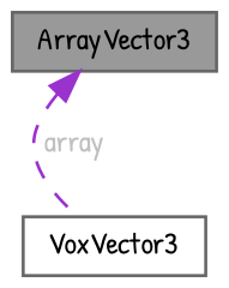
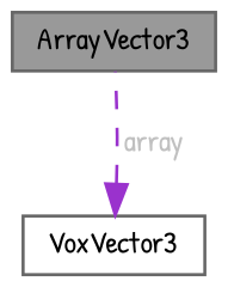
  digraph {
    fontname="Patrick Hand"
    node [color=gray40 fontname="Patrick Hand" fontsize=10 shape=box style=filled]
    n1 [fillcolor=grey60 fontcolor=black height=0.2 label=ArrayVector3 width=0.4]
    n2 [fillcolor=white height=0.2 label=VoxVector3 width=0.4]
-   n1 -> n2 [color=darkorchid3 dir=back fontcolor=grey fontname="Patrick Hand" fontsize=10 label=" array" labelfontname=Helvetica labelfontsize=10 style=dashed]
+   n2 -> n1 [color=darkorchid3 dir=back fontcolor=grey fontname="Patrick Hand" fontsize=10 label=" array" labelfontname=Helvetica labelfontsize=10 style=dashed]
  }
